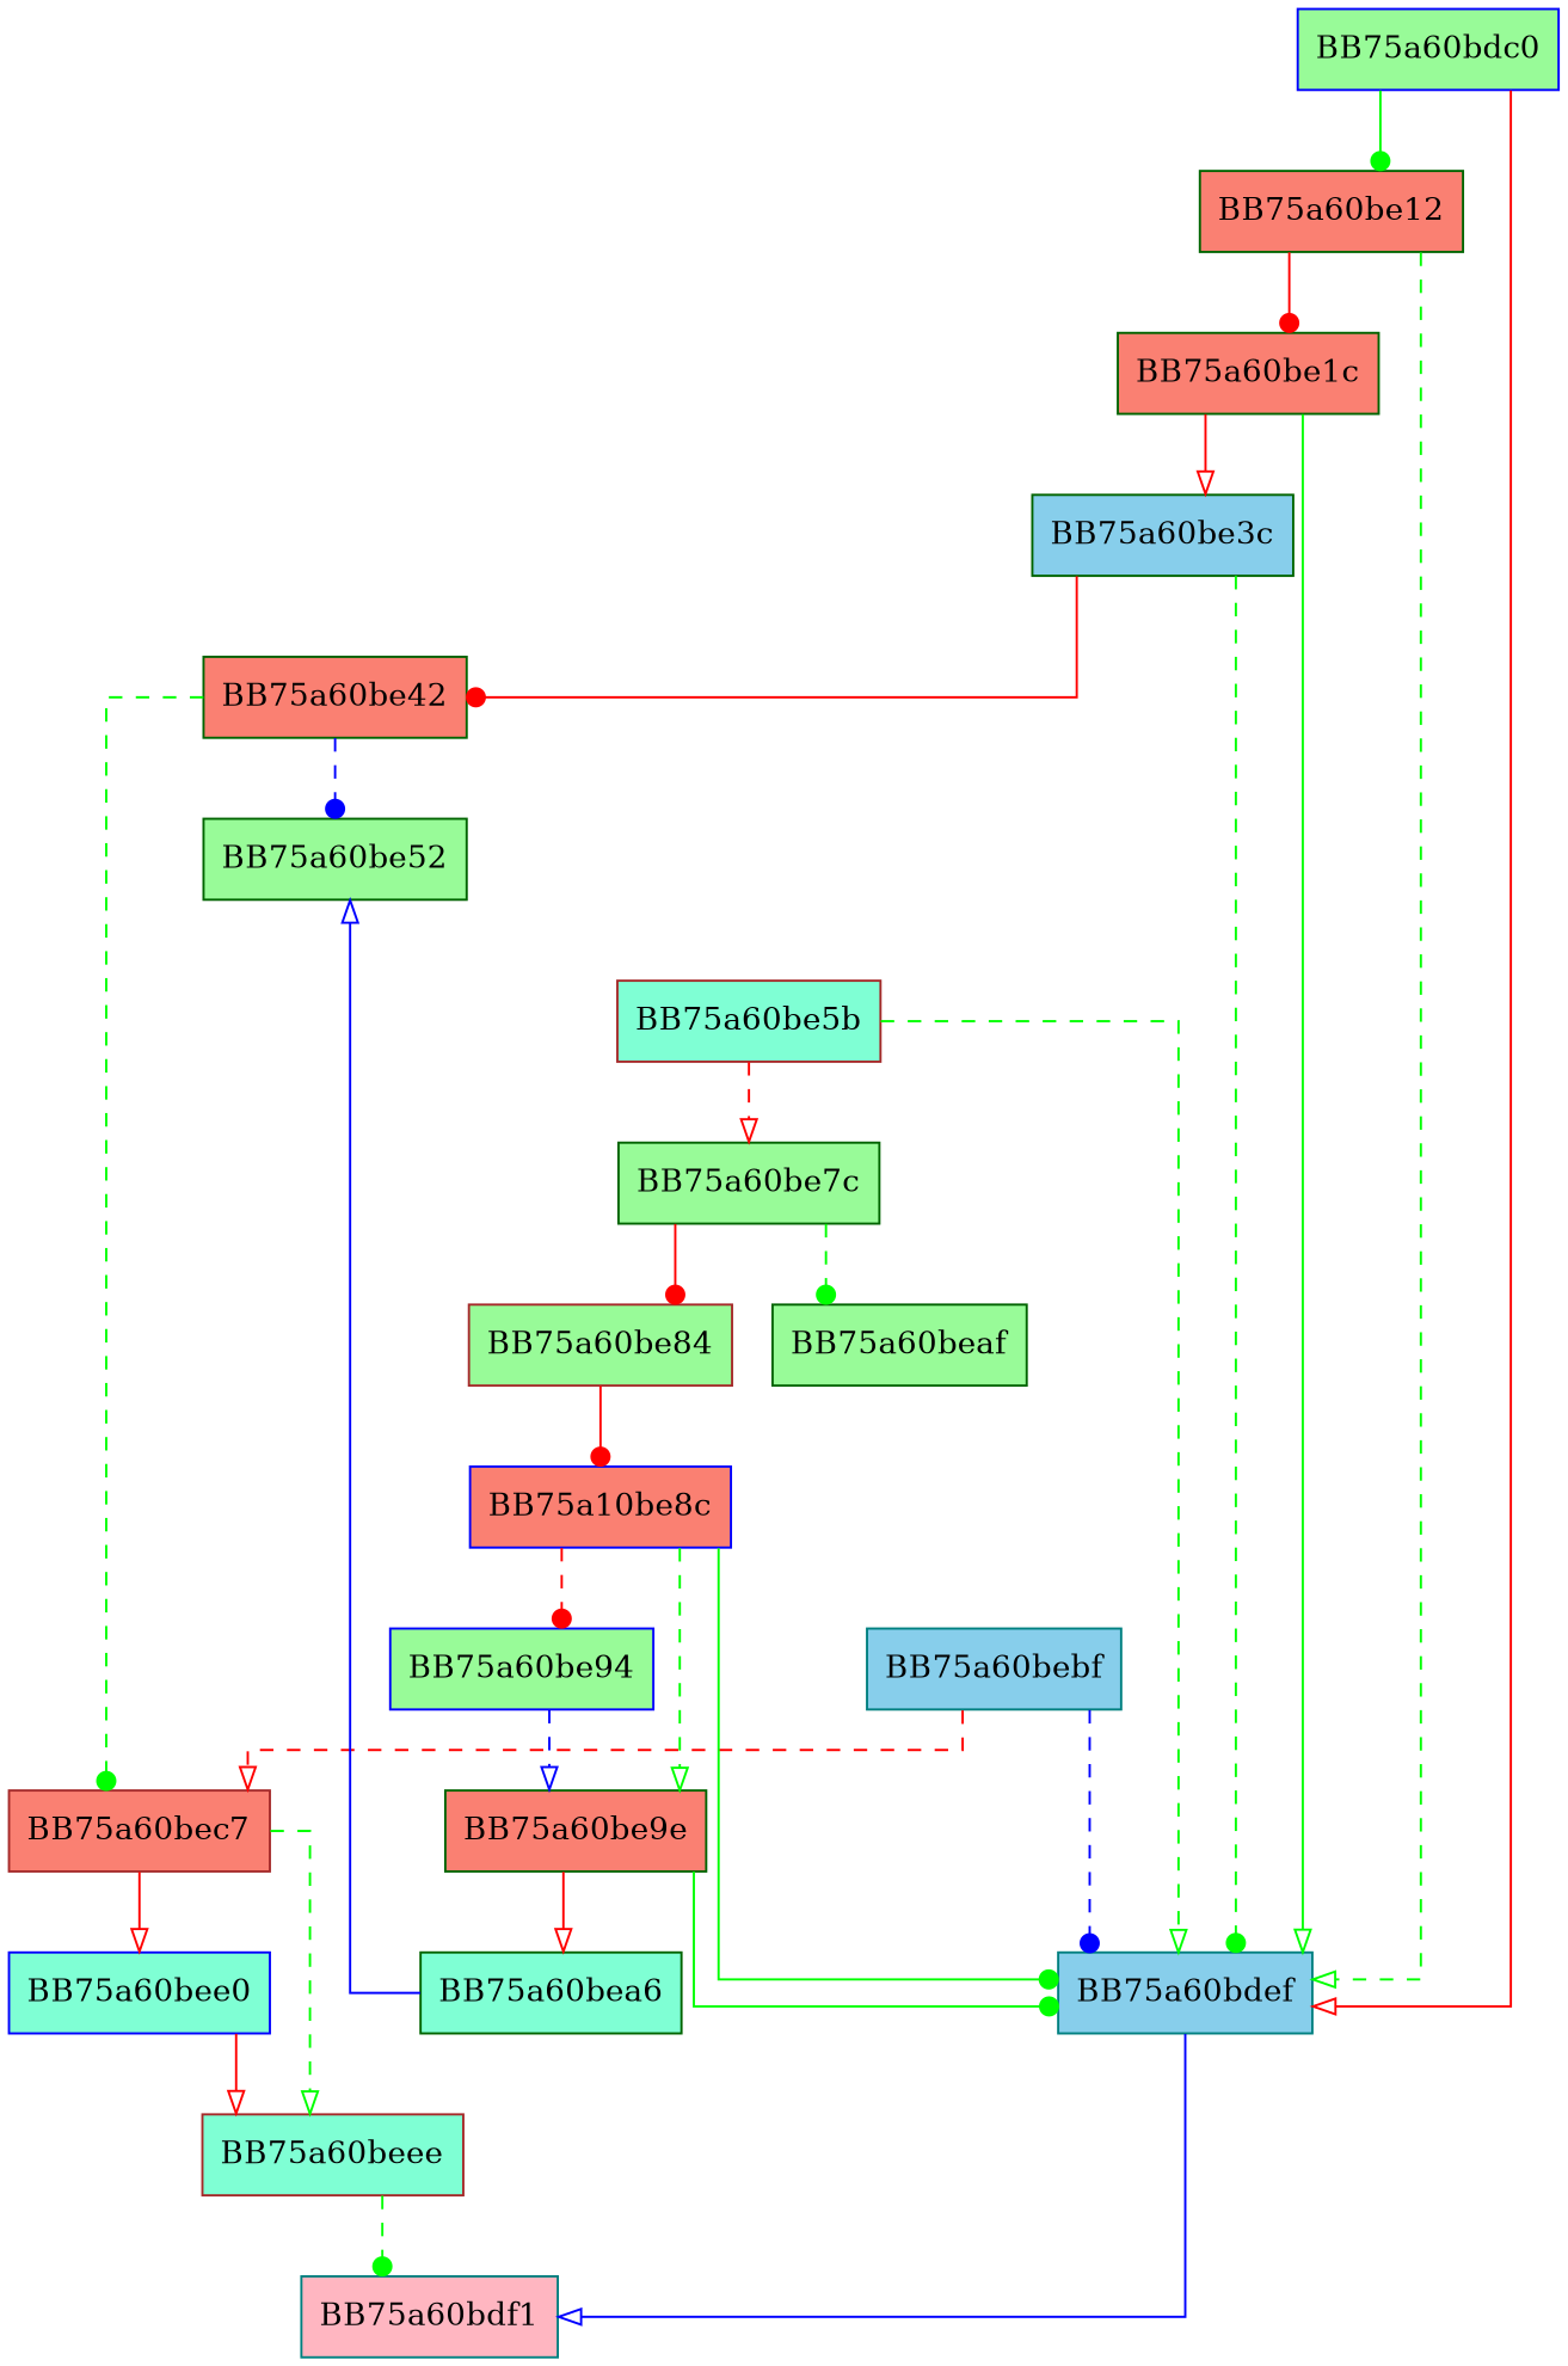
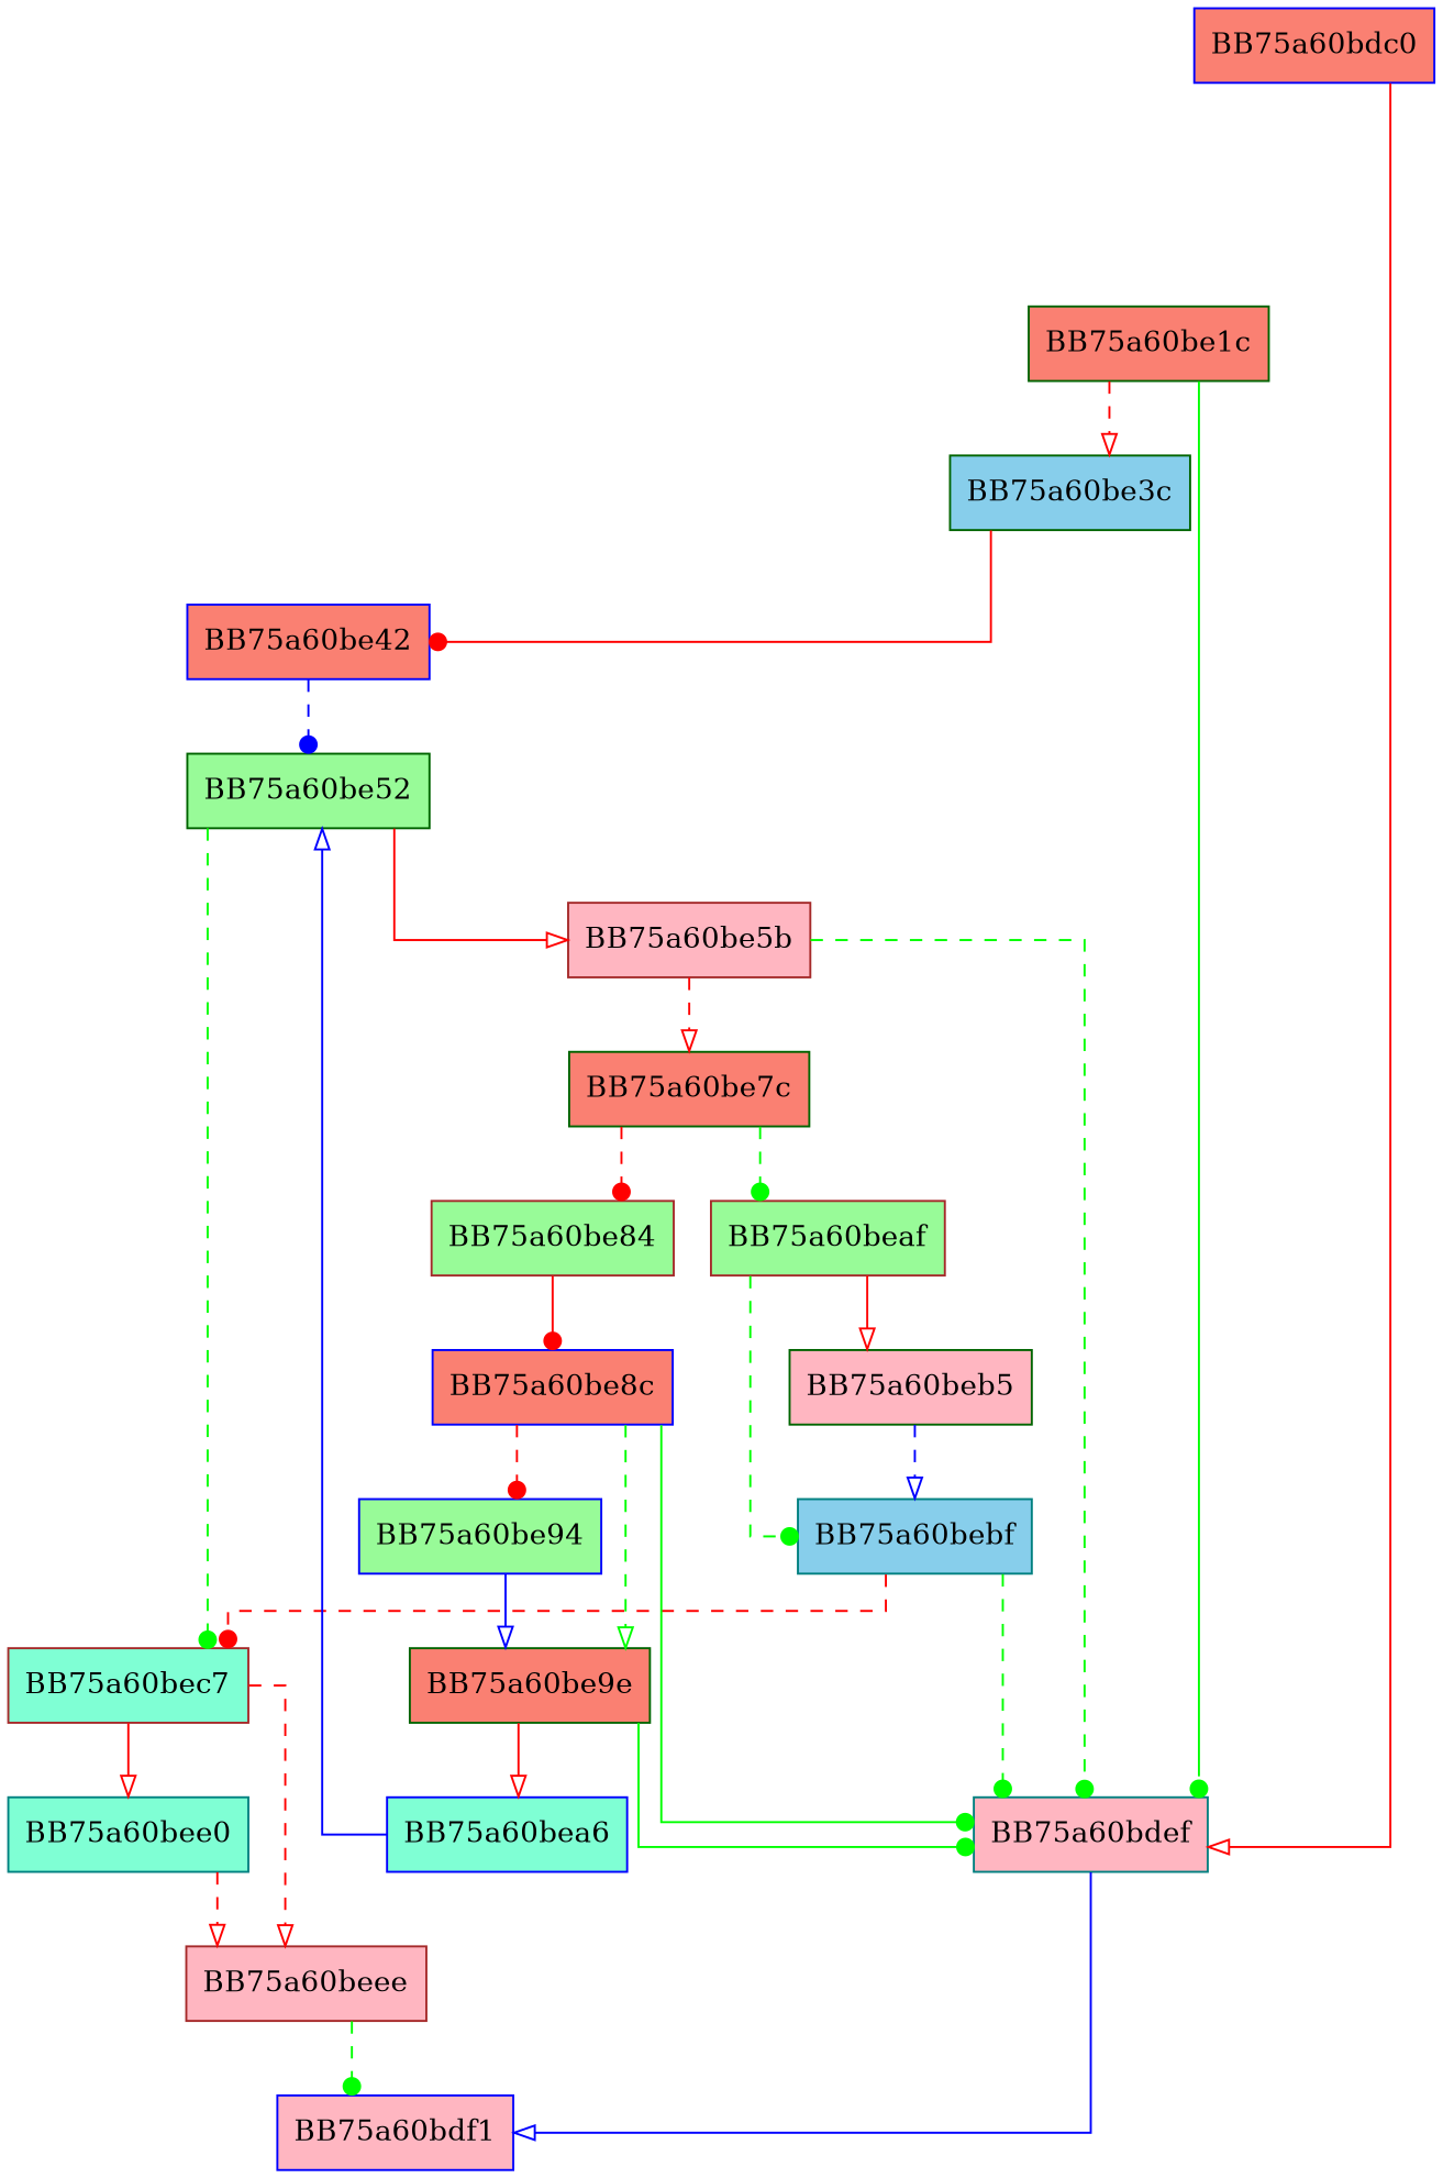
  digraph {
    splines=ortho
    node [color=darkgreen fillcolor=palegreen shape=box style=filled]
    edge [arrowhead=onormal color=green style=solid]
-   BB75a60bdc0 [color=blue]
-   BB75a60be12 [fillcolor=salmon]
-   BB75a60bdef [color=teal fillcolor=skyblue]
+   BB75a60bdc0 [color=blue fillcolor=salmon]
+   BB75a60bdef [color=teal fillcolor=lightpink]
    BB75a60be1c [fillcolor=salmon]
-   BB75a60bdf1 [color=teal fillcolor=lightpink]
+   BB75a60bdf1 [color=blue fillcolor=lightpink]
    BB75a60be3c [fillcolor=skyblue]
-   BB75a60be42 [fillcolor=salmon]
+   BB75a60be42 [color=blue fillcolor=salmon]
    BB75a60be52
-   BB75a60bec7 [color=brown fillcolor=salmon]
-   BB75a60be5b [color=brown fillcolor=aquamarine]
-   BB75a60beee [color=brown fillcolor=aquamarine]
-   BB75a60bee0 [color=blue fillcolor=aquamarine]
-   BB75a60be7c
-   BB75a60beaf
+   BB75a60bec7 [color=brown fillcolor=aquamarine]
+   BB75a60be5b [color=brown fillcolor=lightpink]
+   BB75a60beee [color=brown fillcolor=lightpink]
+   BB75a60bee0 [color=teal fillcolor=aquamarine]
+   BB75a60be7c [fillcolor=salmon]
+   BB75a60beaf [color=brown]
    BB75a60be84 [color=brown]
    BB75a60bebf [color=teal fillcolor=skyblue]
-   BB75a60be8c [color=blue fillcolor=salmon label=BB75a10be8c]
+   BB75a60beb5 [fillcolor=lightpink]
+   BB75a60be8c [color=blue fillcolor=salmon]
    BB75a60be9e [fillcolor=salmon]
    BB75a60be94 [color=blue]
-   BB75a60bea6 [fillcolor=aquamarine]
-   BB75a60bdc0 -> BB75a60be12 [arrowhead=dot]
+   BB75a60bea6 [color=blue fillcolor=aquamarine]
    BB75a60bdc0 -> BB75a60bdef [color=red]
-   BB75a60be12 -> BB75a60bdef [style=dashed]
-   BB75a60be12 -> BB75a60be1c [arrowhead=dot color=red]
    BB75a60bdef -> BB75a60bdf1 [color=blue]
-   BB75a60be1c -> BB75a60bdef
-   BB75a60be1c -> BB75a60be3c [color=red]
-   BB75a60be3c -> BB75a60bdef [arrowhead=dot style=dashed]
+   BB75a60be1c -> BB75a60bdef [arrowhead=dot]
+   BB75a60be1c -> BB75a60be3c [color=red style=dashed]
    BB75a60be3c -> BB75a60be42 [arrowhead=dot color=red]
    BB75a60be42 -> BB75a60be52 [arrowhead=dot color=blue style=dashed]
-   BB75a60be42 -> BB75a60bec7 [arrowhead=dot style=dashed]
-   BB75a60bec7 -> BB75a60beee [style=dashed]
+   BB75a60be52 -> BB75a60bec7 [arrowhead=dot style=dashed]
+   BB75a60be52 -> BB75a60be5b [color=red]
+   BB75a60bec7 -> BB75a60beee [color=red style=dashed]
    BB75a60bec7 -> BB75a60bee0 [color=red]
-   BB75a60be5b -> BB75a60bdef [style=dashed]
+   BB75a60be5b -> BB75a60bdef [arrowhead=dot style=dashed]
    BB75a60be5b -> BB75a60be7c [color=red style=dashed]
    BB75a60beee -> BB75a60bdf1 [arrowhead=dot style=dashed]
-   BB75a60bee0 -> BB75a60beee [color=red]
+   BB75a60bee0 -> BB75a60beee [color=red style=dashed]
    BB75a60be7c -> BB75a60beaf [arrowhead=dot style=dashed]
-   BB75a60be7c -> BB75a60be84 [arrowhead=dot color=red]
+   BB75a60be7c -> BB75a60be84 [arrowhead=dot color=red style=dashed]
+   BB75a60beaf -> BB75a60bebf [arrowhead=dot style=dashed]
+   BB75a60beaf -> BB75a60beb5 [color=red]
    BB75a60be84 -> BB75a60be8c [arrowhead=dot color=red]
-   BB75a60bebf -> BB75a60bdef [arrowhead=dot color=blue style=dashed]
-   BB75a60bebf -> BB75a60bec7 [color=red style=dashed]
+   BB75a60bebf -> BB75a60bdef [arrowhead=dot style=dashed]
+   BB75a60bebf -> BB75a60bec7 [arrowhead=dot color=red style=dashed]
+   BB75a60beb5 -> BB75a60bebf [color=blue style=dashed]
    BB75a60be8c -> BB75a60bdef [arrowhead=dot]
    BB75a60be8c -> BB75a60be9e [style=dashed]
    BB75a60be8c -> BB75a60be94 [arrowhead=dot color=red style=dashed]
    BB75a60be9e -> BB75a60bdef [arrowhead=dot]
    BB75a60be9e -> BB75a60bea6 [color=red]
-   BB75a60be94 -> BB75a60be9e [color=blue style=dashed]
+   BB75a60be94 -> BB75a60be9e [color=blue]
    BB75a60bea6 -> BB75a60be52 [color=blue]
  }
